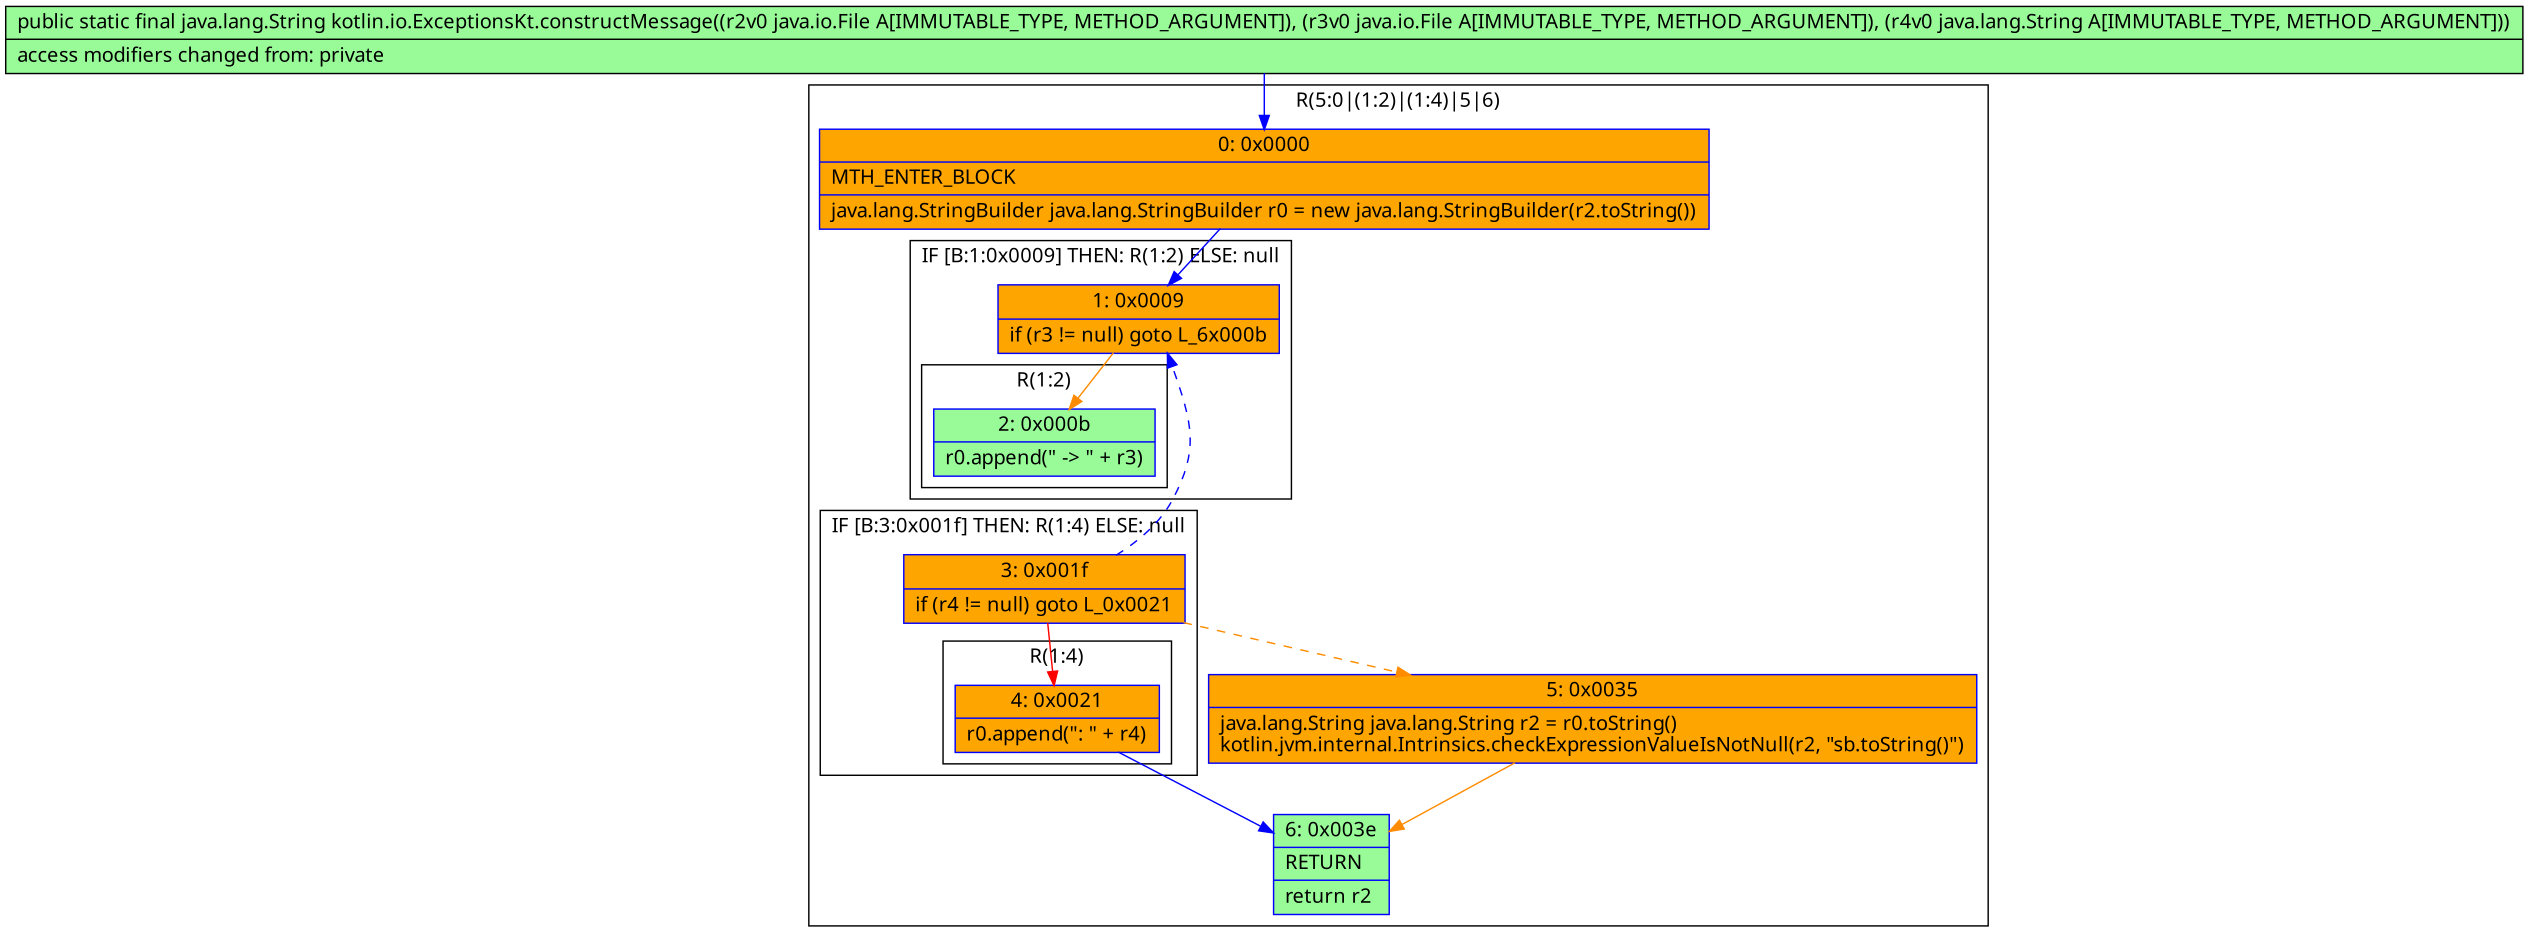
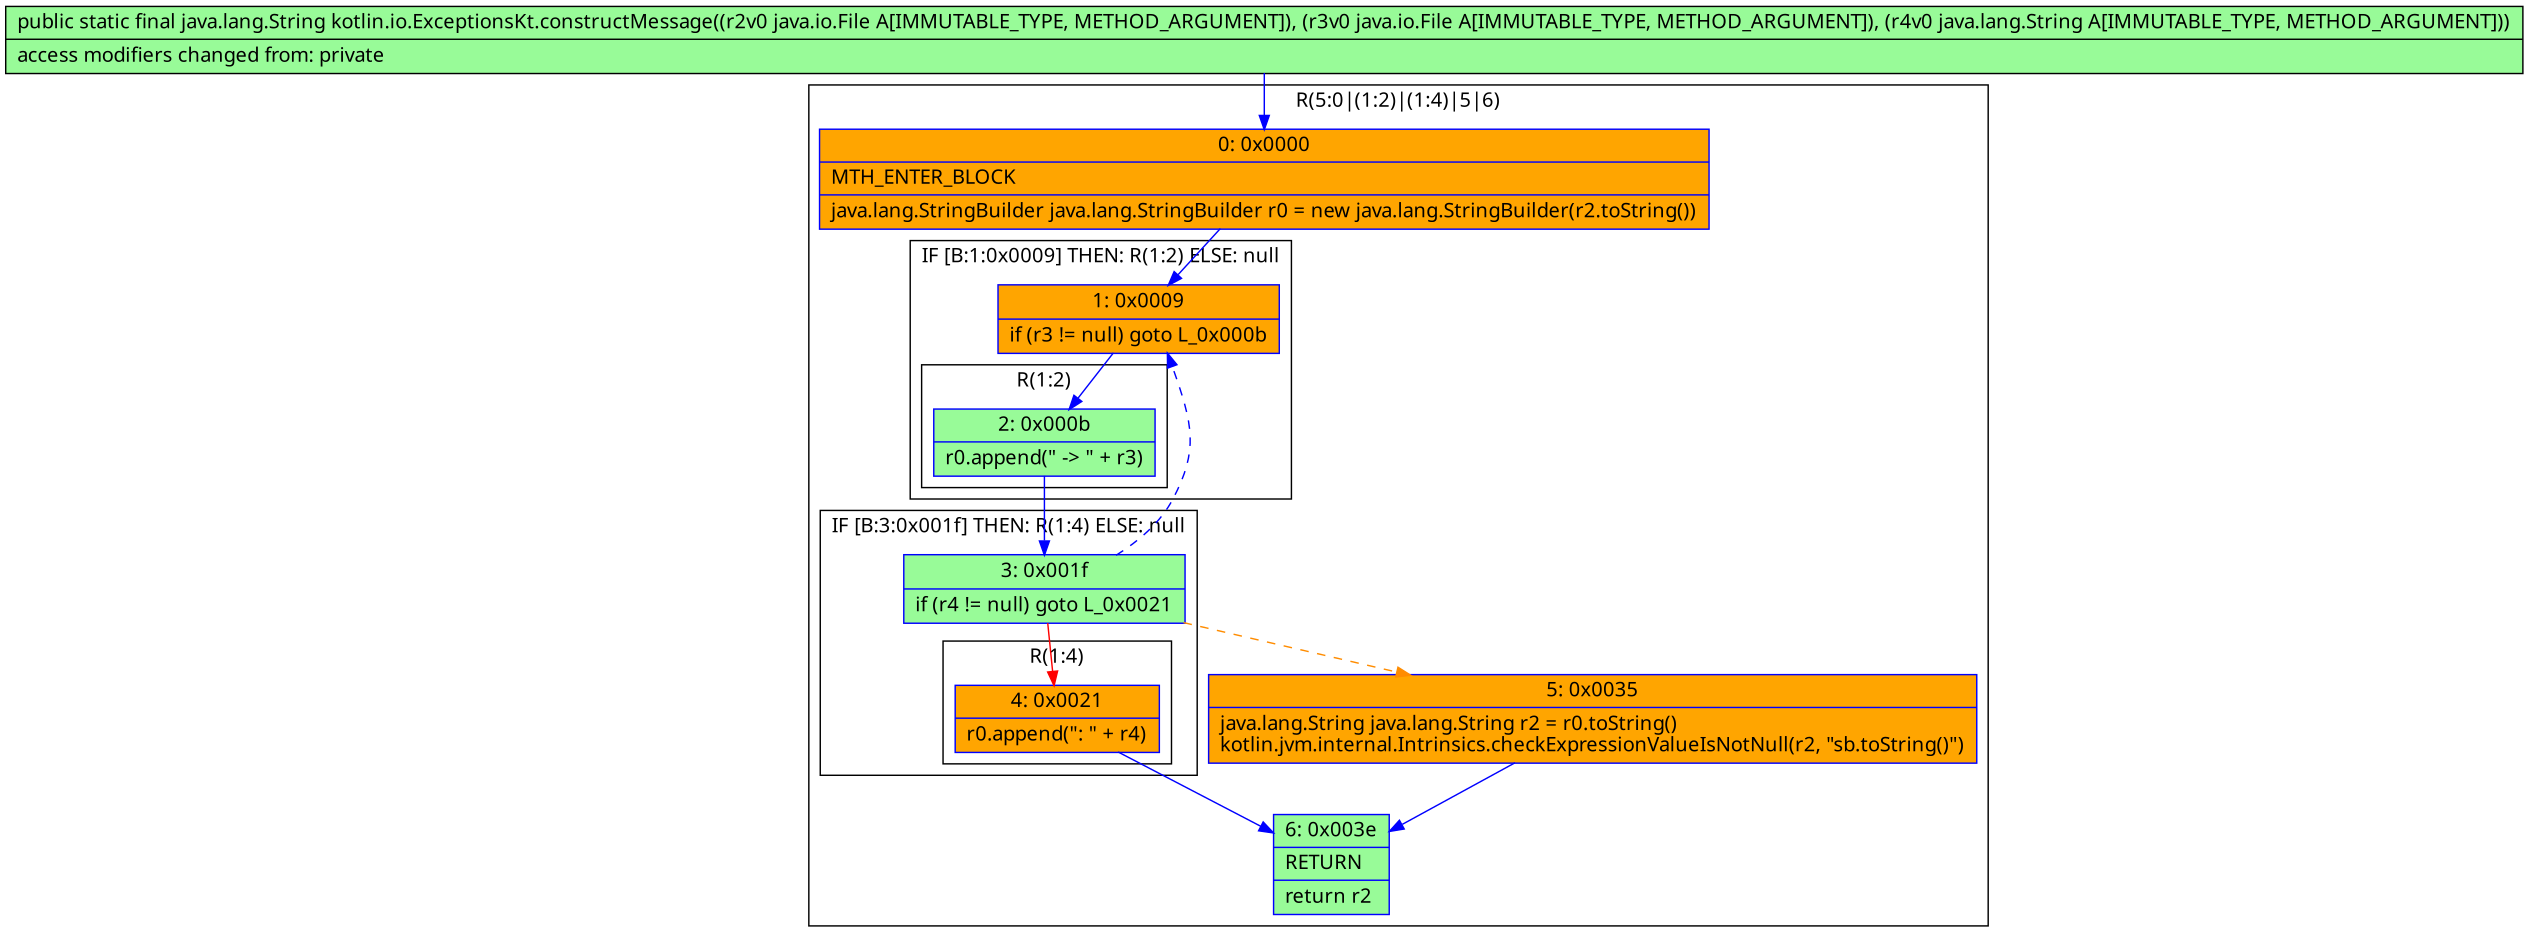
  digraph {
    fontname="Noto Sans"
    node [color=blue fillcolor=palegreen fontname="Noto Sans" shape=record style=filled]
    edge [color=blue fontname="Noto Sans"]
    n1 [label="{2\:\ 0x000b|r0.append(\" \-\> \" + r3)\l}"]
-   n2 [fillcolor=orange label="{1\:\ 0x0009|if (r3 != null) goto L_6x000b\l}"]
+   n2 [fillcolor=orange label="{1\:\ 0x0009|if (r3 != null) goto L_0x000b\l}"]
    n3 [fillcolor=orange label="{4\:\ 0x0021|r0.append(\": \" + r4)\l}"]
-   n4 [fillcolor=orange label="{3\:\ 0x001f|if (r4 != null) goto L_0x0021\l}"]
+   n4 [label="{3\:\ 0x001f|if (r4 != null) goto L_0x0021\l}"]
    n5 [fillcolor=orange label="{0\:\ 0x0000|MTH_ENTER_BLOCK\l|java.lang.StringBuilder java.lang.StringBuilder r0 = new java.lang.StringBuilder(r2.toString())\l}"]
    n6 [fillcolor=orange label="{5\:\ 0x0035|java.lang.String java.lang.String r2 = r0.toString()\lkotlin.jvm.internal.Intrinsics.checkExpressionValueIsNotNull(r2, \"sb.toString()\")\l}"]
    n7 [label="{6\:\ 0x003e|RETURN\l|return r2\l}"]
    n8 [label="{public static final java.lang.String kotlin.io.ExceptionsKt.constructMessage((r2v0 java.io.File A[IMMUTABLE_TYPE, METHOD_ARGUMENT]), (r3v0 java.io.File A[IMMUTABLE_TYPE, METHOD_ARGUMENT]), (r4v0 java.lang.String A[IMMUTABLE_TYPE, METHOD_ARGUMENT]))  | access modifiers changed from: private\l}" color=""]
    subgraph cluster_1 {
      label="R(5:0|(1:2)|(1:4)|5|6)"
      n5
      n6
      n7
      subgraph cluster_2 {
        label="IF [B:1:0x0009] THEN: R(1:2) ELSE: null"
        n2
        subgraph cluster_3 {
          label="R(1:2)"
          n1
        }
      }
      subgraph cluster_4 {
        label="IF [B:3:0x001f] THEN: R(1:4) ELSE: null"
        n4
        subgraph cluster_5 {
          label="R(1:4)"
          n3
        }
      }
    }
-   n2 -> n1 [color=darkorange]
+   n1 -> n4
+   n2 -> n1
    n3 -> n7
    n4 -> n2 [style=dashed]
    n4 -> n3 [color=red]
    n4 -> n6 [color=darkorange style=dashed]
    n5 -> n2
-   n6 -> n7 [color=darkorange]
+   n6 -> n7
    n8 -> n5
  }
